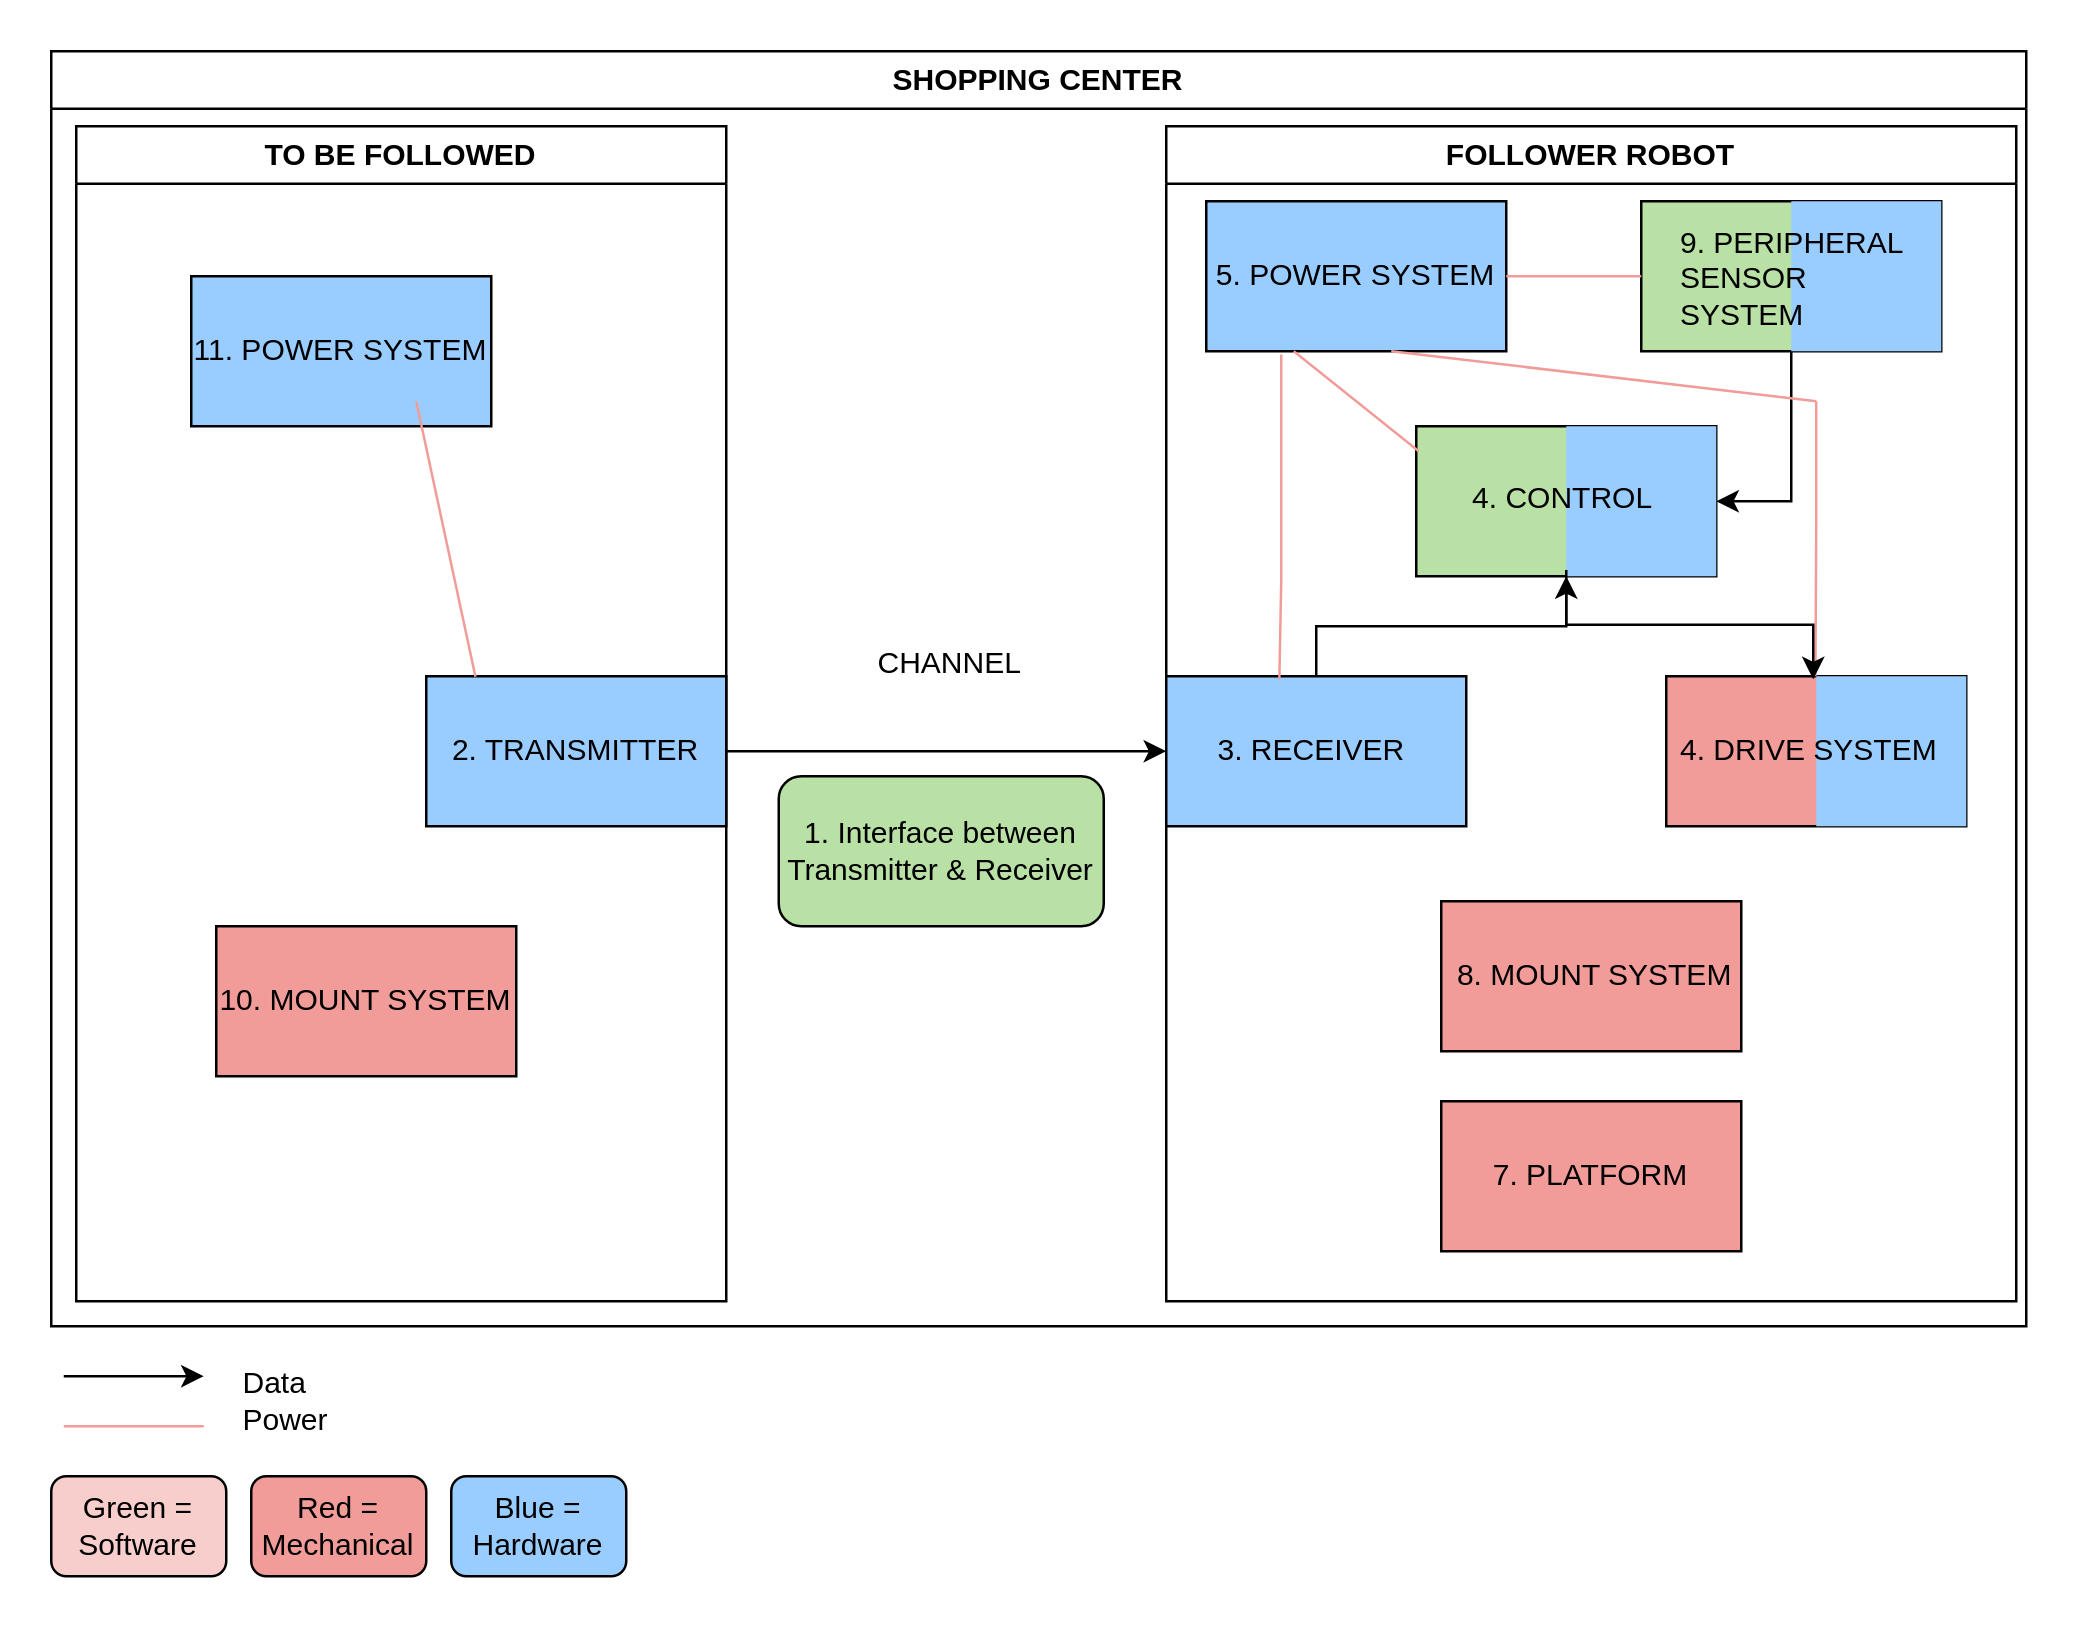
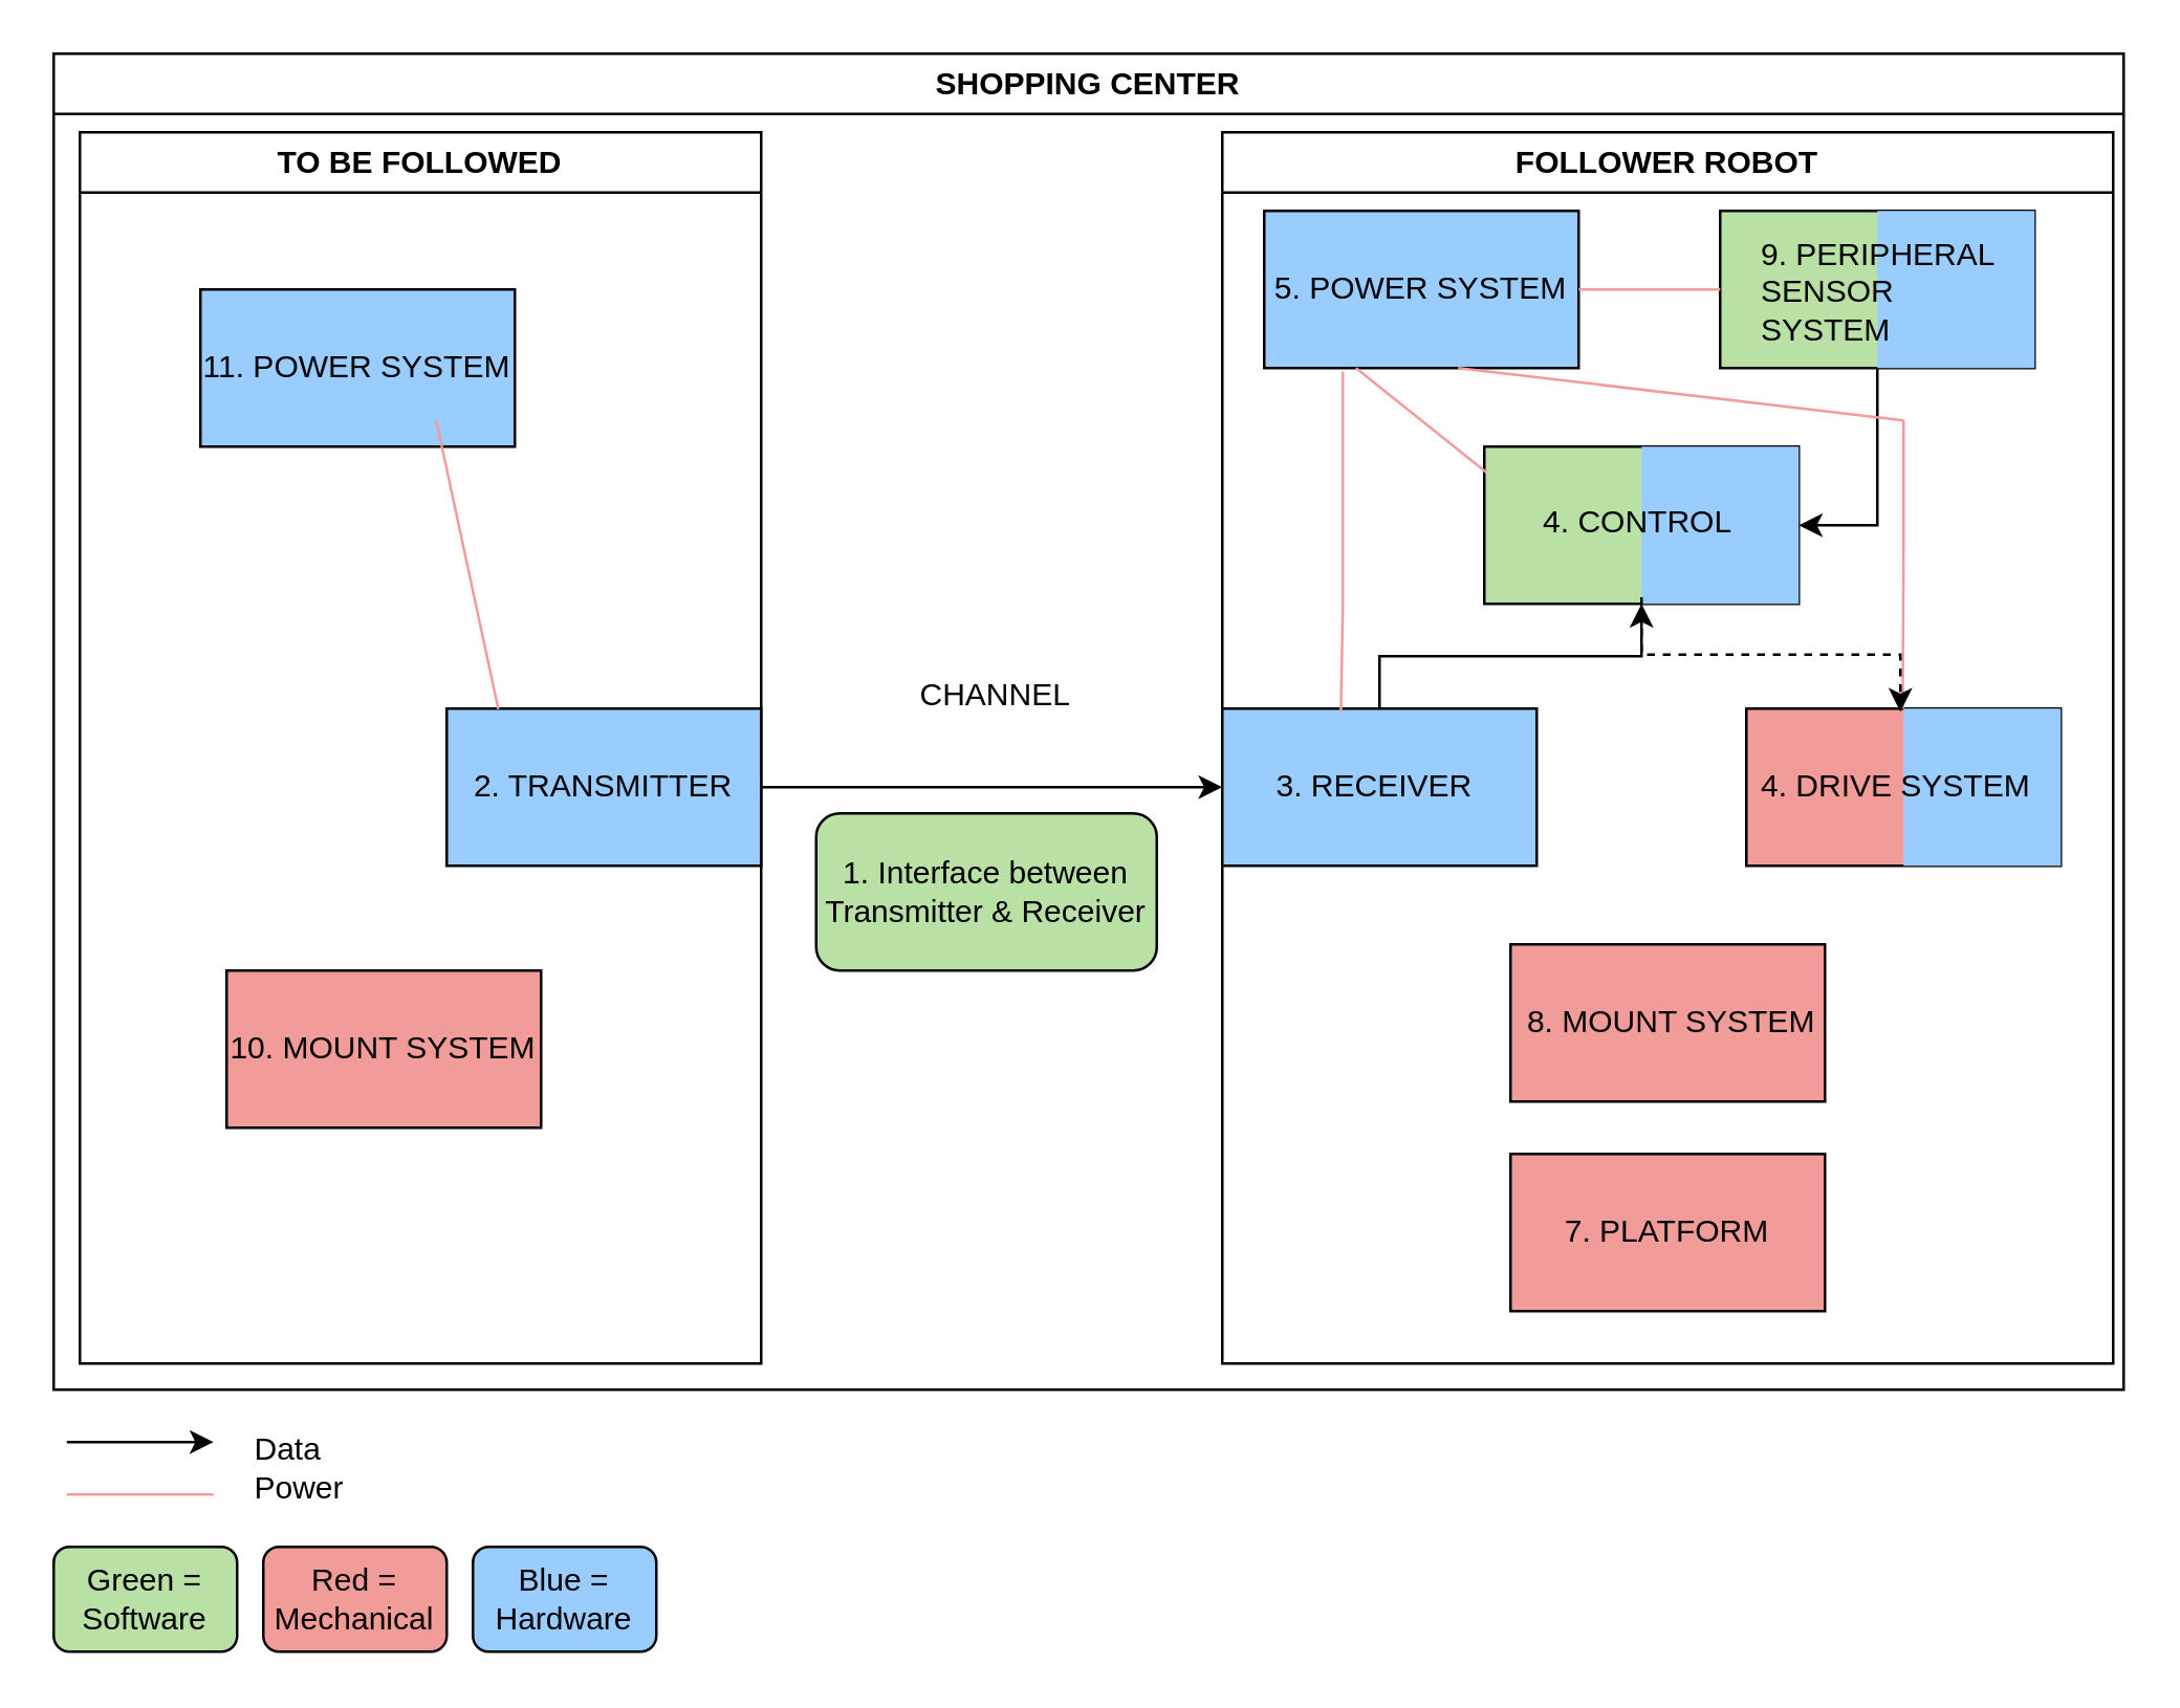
  <mxCell id="0" />
  <mxCell id="1" parent="0" />
  <mxCell id="2" value="SHOPPING CENTER" style="swimlane;whiteSpace=wrap;html=1;fillColor=#FFFFFF;" parent="1" vertex="1"><mxGeometry x="20" y="20" width="790" height="510" as="geometry" /></mxCell>
  <mxCell id="3" value="TO BE FOLLOWED" style="swimlane;whiteSpace=wrap;html=1;startSize=23;fillColor=#FFFFFF;" parent="2" vertex="1"><mxGeometry x="10" y="30" width="260" height="470" as="geometry" /></mxCell>
  <mxCell id="4" value="2. TRANSMITTER" style="rounded=0;whiteSpace=wrap;html=1;fillColor=#99CCFF;" parent="3" vertex="1"><mxGeometry x="140" y="220" width="120" height="60" as="geometry" /></mxCell>
  <mxCell id="5" value="10. MOUNT SYSTEM" style="rounded=0;whiteSpace=wrap;html=1;fillColor=#F19C99;" parent="3" vertex="1"><mxGeometry x="56" y="320" width="120" height="60" as="geometry" /></mxCell>
  <mxCell id="6" value="" style="endArrow=classic;html=1;rounded=0;entryX=0;entryY=0.5;entryDx=0;entryDy=0;" edge="1" parent="3" target="11"><mxGeometry width="50" height="50" relative="1" as="geometry"><mxPoint x="260" y="250" as="sourcePoint" /><mxPoint x="310" y="200" as="targetPoint" /></mxGeometry></mxCell>
  <mxCell id="7" value="11. POWER SYSTEM" style="rounded=0;whiteSpace=wrap;html=1;fillColor=#99CCFF;" vertex="1" parent="3"><mxGeometry x="46" y="60" width="120" height="60" as="geometry" /></mxCell>
  <mxCell id="8" value="" style="endArrow=none;html=1;rounded=0;fillColor=#F19C99;strokeColor=#F19C99;exitX=0.376;exitY=1.062;exitDx=0;exitDy=0;exitPerimeter=0;entryX=0.164;entryY=0.003;entryDx=0;entryDy=0;entryPerimeter=0;" edge="1" parent="3" target="4"><mxGeometry width="50" height="50" relative="1" as="geometry"><mxPoint x="136.0" y="110.0" as="sourcePoint" /><mxPoint x="156.88" y="206.28" as="targetPoint" /></mxGeometry></mxCell>
  <mxCell id="9" value="FOLLOWER ROBOT" style="swimlane;whiteSpace=wrap;html=1;fillColor=none;" parent="2" vertex="1"><mxGeometry x="446" y="30" width="340" height="470" as="geometry" /></mxCell>
  <mxCell id="10" style="edgeStyle=orthogonalEdgeStyle;rounded=0;orthogonalLoop=1;jettySize=auto;html=1;entryX=0.5;entryY=1;entryDx=0;entryDy=0;" edge="1" parent="9" source="11" target="12"><mxGeometry relative="1" as="geometry" /></mxCell>
  <mxCell id="11" value="3. RECEIVER&amp;nbsp;" style="rounded=0;whiteSpace=wrap;html=1;fillColor=#99CCFF;" parent="9" vertex="1"><mxGeometry y="220" width="120" height="60" as="geometry" /></mxCell>
  <mxCell id="12" value="" style="rounded=0;whiteSpace=wrap;html=1;fillColor=#B9E0A5;" parent="9" vertex="1"><mxGeometry x="100" y="120" width="120" height="60" as="geometry" /></mxCell>
  <mxCell id="13" value="5. POWER SYSTEM" style="rounded=0;whiteSpace=wrap;html=1;fillColor=#99CCFF;" parent="9" vertex="1"><mxGeometry x="16" y="30" width="120" height="60" as="geometry" /></mxCell>
  <mxCell id="14" value="7. PLATFORM" style="rounded=0;whiteSpace=wrap;html=1;fillColor=#F19C99;" parent="9" vertex="1"><mxGeometry x="110" y="390" width="120" height="60" as="geometry" /></mxCell>
  <mxCell id="15" value="&amp;nbsp;8. MOUNT SYSTEM" style="rounded=0;whiteSpace=wrap;html=1;fillColor=#F19C99;" parent="9" vertex="1"><mxGeometry x="110" y="310" width="120" height="60" as="geometry" /></mxCell>
  <mxCell id="16" value="" style="rounded=0;whiteSpace=wrap;html=1;fillColor=#F19C99;" parent="9" vertex="1"><mxGeometry x="200" y="220" width="120" height="60" as="geometry" /></mxCell>
  <mxCell id="17" style="edgeStyle=orthogonalEdgeStyle;rounded=0;orthogonalLoop=1;jettySize=auto;html=1;entryX=1;entryY=0.5;entryDx=0;entryDy=0;" edge="1" parent="9" source="18" target="27"><mxGeometry relative="1" as="geometry" /></mxCell>
  <mxCell id="18" value="" style="rounded=0;whiteSpace=wrap;html=1;fillColor=#B9E0A5;" parent="9" vertex="1"><mxGeometry x="190" y="30" width="120" height="60" as="geometry" /></mxCell>
  <mxCell id="19" value="" style="endArrow=none;html=1;rounded=0;fillColor=#F19C99;strokeColor=#F19C99;" edge="1" parent="9"><mxGeometry width="50" height="50" relative="1" as="geometry"><mxPoint x="51" y="90" as="sourcePoint" /><mxPoint x="101" y="130" as="targetPoint" /></mxGeometry></mxCell>
  <mxCell id="20" value="" style="endArrow=none;html=1;rounded=0;fillColor=#F19C99;strokeColor=#F19C99;entryX=0;entryY=0.5;entryDx=0;entryDy=0;" edge="1" parent="9" target="18"><mxGeometry width="50" height="50" relative="1" as="geometry"><mxPoint x="136" y="60" as="sourcePoint" /><mxPoint x="164" y="20" as="targetPoint" /></mxGeometry></mxCell>
  <mxCell id="21" value="" style="endArrow=none;html=1;rounded=0;fillColor=#F19C99;strokeColor=#F19C99;exitX=0.25;exitY=1;exitDx=0;exitDy=0;entryX=0.377;entryY=0.022;entryDx=0;entryDy=0;entryPerimeter=0;" edge="1" parent="9" target="11"><mxGeometry width="50" height="50" relative="1" as="geometry"><mxPoint x="46" y="91.25" as="sourcePoint" /><mxPoint x="52" y="221.25" as="targetPoint" /><Array as="points"><mxPoint x="46" y="181.25" /></Array></mxGeometry></mxCell>
  <mxCell id="22" value="" style="endArrow=none;html=1;rounded=0;fillColor=#F19C99;strokeColor=#F19C99;" edge="1" parent="9"><mxGeometry width="50" height="50" relative="1" as="geometry"><mxPoint x="259.66" y="220" as="sourcePoint" /><mxPoint x="260" y="110" as="targetPoint" /><Array as="points"><mxPoint x="260" y="160" /></Array></mxGeometry></mxCell>
  <mxCell id="23" value="" style="endArrow=none;html=1;rounded=0;fillColor=#F19C99;strokeColor=#F19C99;" edge="1" parent="9"><mxGeometry width="50" height="50" relative="1" as="geometry"><mxPoint x="90" y="90" as="sourcePoint" /><mxPoint x="260" y="110" as="targetPoint" /></mxGeometry></mxCell>
  <mxCell id="24" value="" style="rounded=0;whiteSpace=wrap;html=1;fillColor=#99CCFF;shadow=0;strokeColor=none;" vertex="1" parent="9"><mxGeometry x="250" y="30" width="60" height="60" as="geometry" /></mxCell>
  <mxCell id="25" value="&lt;span style=&quot;text-align: center;&quot;&gt;9. PERIPHERAL SENSOR SYSTEM&lt;/span&gt;" style="text;strokeColor=none;fillColor=none;align=left;verticalAlign=middle;spacingLeft=4;spacingRight=4;overflow=hidden;points=[[0,0.5],[1,0.5]];portConstraint=eastwest;rotatable=0;whiteSpace=wrap;html=1;" vertex="1" parent="9"><mxGeometry x="200" y="37.5" width="100" height="45" as="geometry" /></mxCell>
  <mxCell id="26" value="" style="rounded=0;whiteSpace=wrap;html=1;fillColor=#99CCFF;strokeColor=none;" vertex="1" parent="9"><mxGeometry x="260" y="220" width="60" height="60" as="geometry" /></mxCell>
  <mxCell id="27" value="" style="rounded=0;whiteSpace=wrap;html=1;fillColor=#99CCFF;strokeColor=none;" vertex="1" parent="9"><mxGeometry x="160" y="120" width="60" height="60" as="geometry" /></mxCell>
- <mxCell id="28" style="edgeStyle=orthogonalEdgeStyle;rounded=0;orthogonalLoop=1;jettySize=auto;html=1;" edge="1" parent="9" source="29" target="30"><mxGeometry relative="1" as="geometry" /></mxCell>
+ <mxCell id="28" style="edgeStyle=orthogonalEdgeStyle;rounded=0;orthogonalLoop=1;jettySize=auto;html=1;dashed=1;" edge="1" parent="9" source="29" target="30"><mxGeometry relative="1" as="geometry" /></mxCell>
  <mxCell id="29" value="4. CONTROL&amp;nbsp;" style="text;html=1;align=center;verticalAlign=middle;whiteSpace=wrap;rounded=0;" vertex="1" parent="9"><mxGeometry x="112.5" y="120" width="95" height="57.5" as="geometry" /></mxCell>
  <mxCell id="30" value="4. DRIVE SYSTEM&amp;nbsp;" style="text;html=1;align=center;verticalAlign=middle;whiteSpace=wrap;rounded=0;" vertex="1" parent="9"><mxGeometry x="200" y="221.25" width="117.5" height="57.5" as="geometry" /></mxCell>
  <mxCell id="31" value="CHANNEL" style="text;strokeColor=none;fillColor=none;align=left;verticalAlign=middle;spacingLeft=4;spacingRight=4;overflow=hidden;points=[[0,0.5],[1,0.5]];portConstraint=eastwest;rotatable=0;whiteSpace=wrap;html=1;" parent="2" vertex="1"><mxGeometry x="325" y="230" width="80" height="30" as="geometry" /></mxCell>
  <mxCell id="32" value="1. Interface between Transmitter &amp;amp; Receiver" style="rounded=1;whiteSpace=wrap;html=1;fillColor=#B9E0A5;" parent="2" vertex="1"><mxGeometry x="291" y="290" width="130" height="60" as="geometry" /></mxCell>
  <mxCell id="33" value="" style="endArrow=classic;html=1;rounded=0;" parent="1" edge="1"><mxGeometry width="50" height="50" relative="1" as="geometry"><mxPoint x="25" y="550" as="sourcePoint" /><mxPoint x="81" y="550" as="targetPoint" /></mxGeometry></mxCell>
  <mxCell id="34" value="Data&lt;div&gt;Power&lt;/div&gt;" style="text;strokeColor=none;fillColor=none;align=left;verticalAlign=middle;spacingLeft=4;spacingRight=4;overflow=hidden;points=[[0,0.5],[1,0.5]];portConstraint=eastwest;rotatable=0;whiteSpace=wrap;html=1;" parent="1" vertex="1"><mxGeometry x="91" y="540" width="60" height="40" as="geometry" /></mxCell>
- <mxCell id="35" value="Green = Software" style="rounded=1;whiteSpace=wrap;html=1;fillColor=#f8cecc;" vertex="1" parent="1"><mxGeometry x="20" y="590" width="70" height="40" as="geometry" /></mxCell>
+ <mxCell id="35" value="Green = Software" style="rounded=1;whiteSpace=wrap;html=1;fillColor=#B9E0A5;" vertex="1" parent="1"><mxGeometry x="20" y="590" width="70" height="40" as="geometry" /></mxCell>
  <mxCell id="36" value="Red = Mechanical" style="rounded=1;whiteSpace=wrap;html=1;fillColor=#F19C99;" vertex="1" parent="1"><mxGeometry x="100" y="590" width="70" height="40" as="geometry" /></mxCell>
  <mxCell id="37" value="Blue = Hardware" style="rounded=1;whiteSpace=wrap;html=1;fillColor=#99CCFF;" vertex="1" parent="1"><mxGeometry x="180" y="590" width="70" height="40" as="geometry" /></mxCell>
  <mxCell id="38" value="" style="endArrow=none;html=1;rounded=0;fillColor=#F19C99;strokeColor=#F19C99;" edge="1" parent="1"><mxGeometry width="50" height="50" relative="1" as="geometry"><mxPoint x="25" y="570" as="sourcePoint" /><mxPoint x="81" y="570" as="targetPoint" /></mxGeometry></mxCell>
